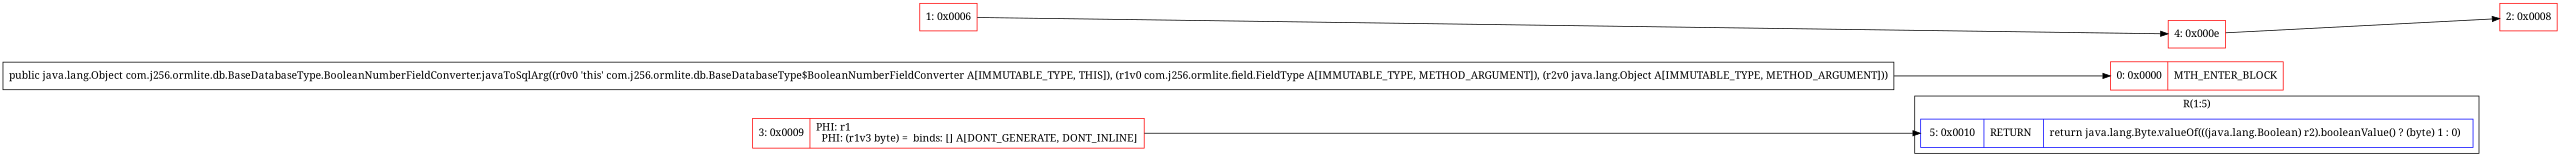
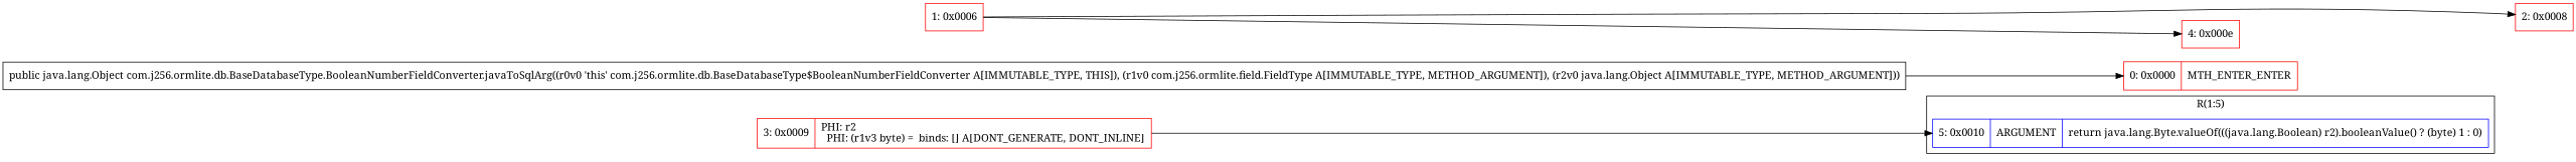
  digraph {
    fontname="Noto Serif"
    rankdir=LR
    node [color=red fontname="Noto Serif" shape=record]
    edge [fontname="Noto Serif"]
-   n1 [color=blue label="{5\:\ 0x0010|RETURN\l|return java.lang.Byte.valueOf(((java.lang.Boolean) r2).booleanValue() ? (byte) 1 : 0)\l}"]
-   n2 [label="{0\:\ 0x0000|MTH_ENTER_BLOCK\l}"]
+   n1 [color=blue label="{5\:\ 0x0010|ARGUMENT\l|return java.lang.Byte.valueOf(((java.lang.Boolean) r2).booleanValue() ? (byte) 1 : 0)\l}"]
+   n2 [label="{0\:\ 0x0000|MTH_ENTER_ENTER\l}"]
    n3 [label="{1\:\ 0x0006}"]
    n4 [label="{2\:\ 0x0008}"]
    n5 [label="{4\:\ 0x000e}"]
-   n6 [label="{3\:\ 0x0009|PHI: r1 \l  PHI: (r1v3 byte) =  binds: [] A[DONT_GENERATE, DONT_INLINE]\l}"]
+   n6 [label="{3\:\ 0x0009|PHI: r2 \l  PHI: (r1v3 byte) =  binds: [] A[DONT_GENERATE, DONT_INLINE]\l}"]
    n7 [label="{public java.lang.Object com.j256.ormlite.db.BaseDatabaseType.BooleanNumberFieldConverter.javaToSqlArg((r0v0 'this' com.j256.ormlite.db.BaseDatabaseType$BooleanNumberFieldConverter A[IMMUTABLE_TYPE, THIS]), (r1v0 com.j256.ormlite.field.FieldType A[IMMUTABLE_TYPE, METHOD_ARGUMENT]), (r2v0 java.lang.Object A[IMMUTABLE_TYPE, METHOD_ARGUMENT])) }" color=""]
    subgraph cluster_1 {
      label="R(1:5)"
      n1
    }
-   n5 -> n4
+   n3 -> n4
    n3 -> n5
    n6 -> n1
    n7 -> n2
  }
